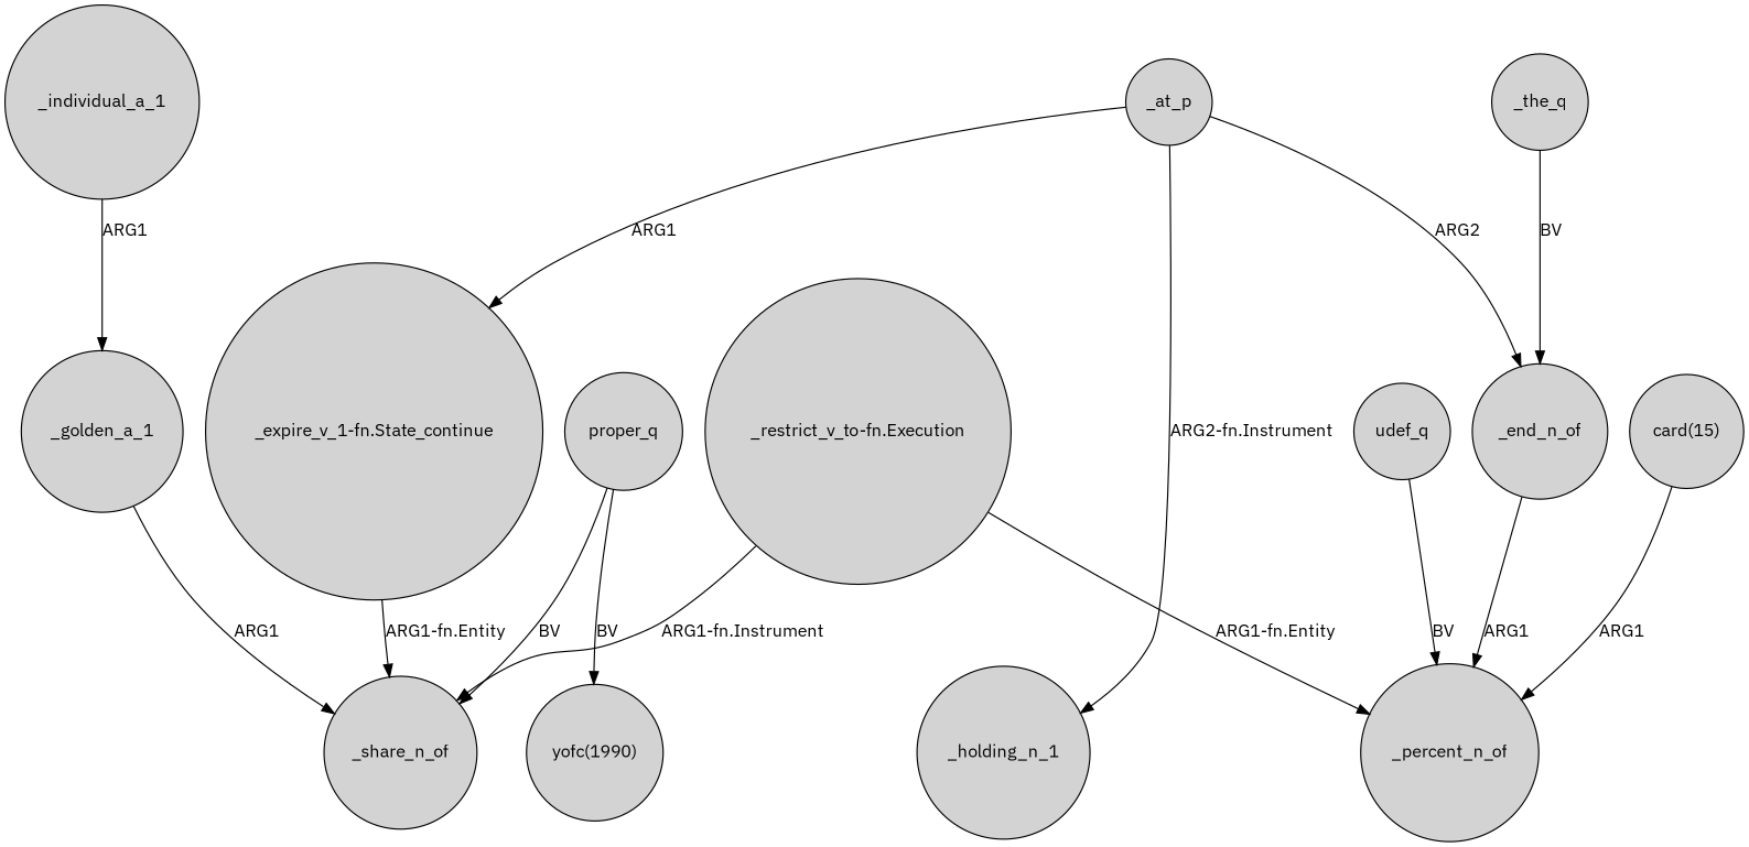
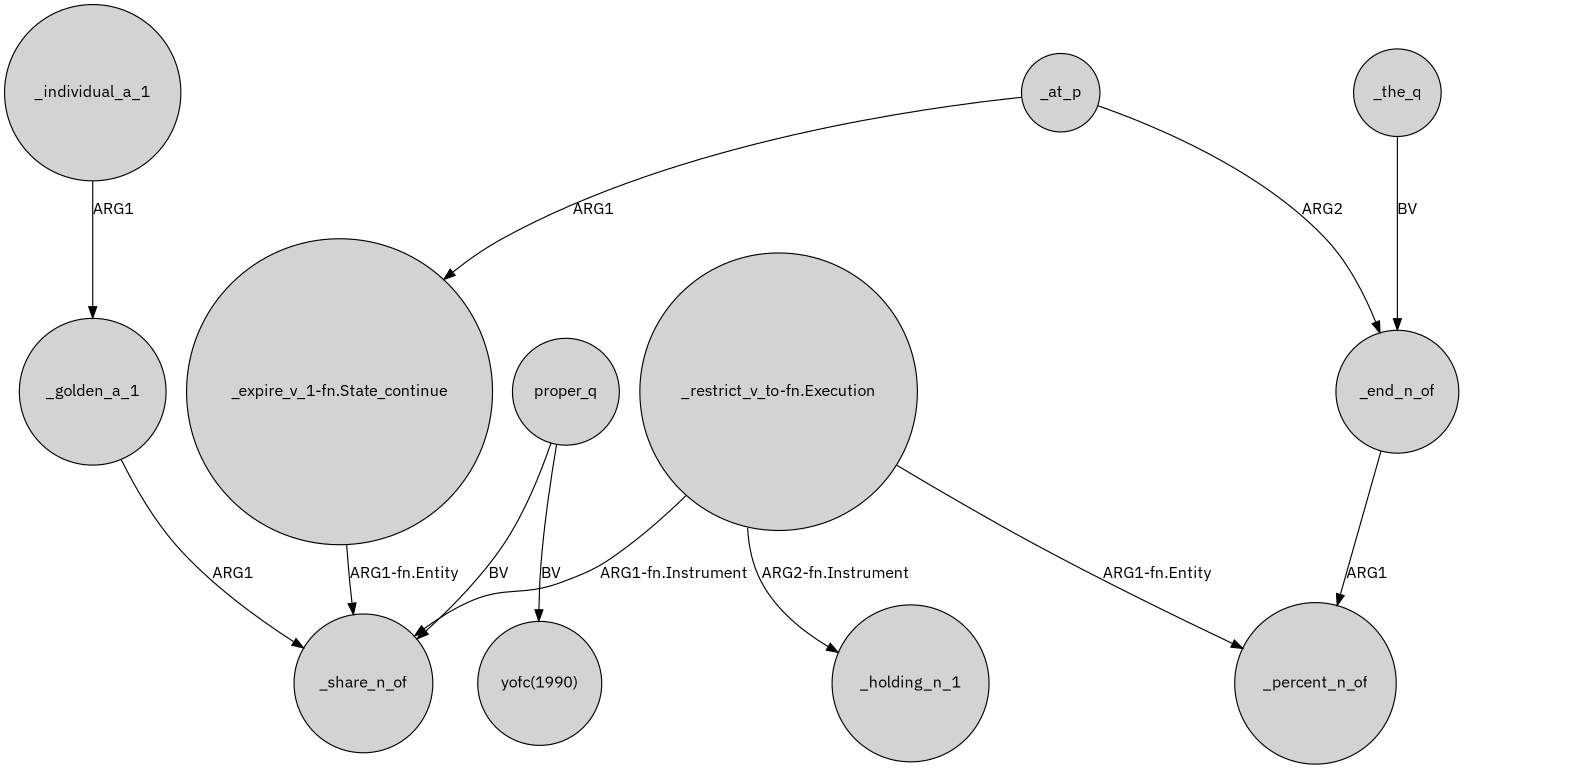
  digraph {
    fontname="IBM Plex Sans"
    node [fontname="IBM Plex Sans" shape=circle style=filled]
    edge [fontname="IBM Plex Sans"]
    _at_p
    "_expire_v_1-fn.State_continue"
    _end_n_of
    _share_n_of
    _percent_n_of
-   udef_q
    _golden_a_1
    _individual_a_1
-   "card(15)"
    "_restrict_v_to-fn.Execution"
    _holding_n_1
    proper_q
    "yofc(1990)"
    _the_q
    _at_p -> "_expire_v_1-fn.State_continue" [label=ARG1]
    _at_p -> _end_n_of [label=ARG2]
    "_expire_v_1-fn.State_continue" -> _share_n_of [label="ARG1-fn.Entity"]
    _end_n_of -> _percent_n_of [label=ARG1]
-   udef_q -> _percent_n_of [label=BV]
    _golden_a_1 -> _share_n_of [label=ARG1]
    _individual_a_1 -> _golden_a_1 [label=ARG1]
-   "card(15)" -> _percent_n_of [label=ARG1]
    "_restrict_v_to-fn.Execution" -> _share_n_of [label="ARG1-fn.Instrument"]
    "_restrict_v_to-fn.Execution" -> _percent_n_of [label="ARG1-fn.Entity"]
-   _at_p -> _holding_n_1 [label="ARG2-fn.Instrument"]
+   "_restrict_v_to-fn.Execution" -> _holding_n_1 [label="ARG2-fn.Instrument"]
    proper_q -> _share_n_of [label=BV]
    proper_q -> "yofc(1990)" [label=BV]
    _the_q -> _end_n_of [label=BV]
  }
